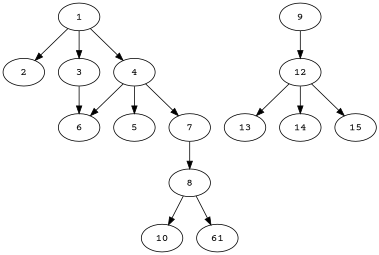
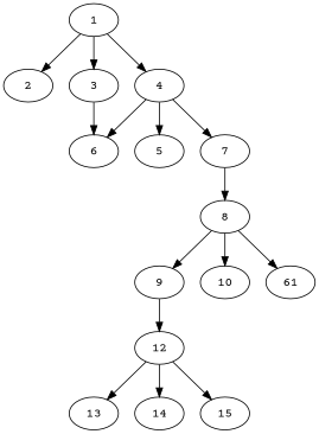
  digraph {
    fontname="Courier Prime"
    node [alpha=0.14 fontname="Courier Prime"]
    edge [fontname="Courier Prime"]
    1 [alpha=0.12 expect_size=11414528]
    2 [alpha=0.05 expect_size=37269504]
    3 [alpha=0.06 expect_size=39967744]
    4 [alpha=0.06 expect_size=46681088]
    6 [expect_size=43395072]
    5 [alpha=0.08 expect_size=33777664]
    7 [alpha=0.00 expect_size=13282304]
    8 [alpha=0.20 expect_size=18683904]
    9 [expect_size=19589120]
    10 [expect_size=22621184]
    n11 [alpha=0.16 expect_size=7802880 label=61]
    12 [alpha=0.12 expect_size=35993600]
    13 [alpha=0.16 expect_size=47143936]
    14 [expect_size=14641152]
    15 [alpha=0.02 expect_size=28395520]
    1 -> 2
    1 -> 3
    1 -> 4
    3 -> 6
    4 -> 6
    4 -> 5
    4 -> 7
    7 -> 8
+   8 -> 9
    8 -> 10
    8 -> n11
    9 -> 12
    12 -> 13
    12 -> 14
    12 -> 15
  }
